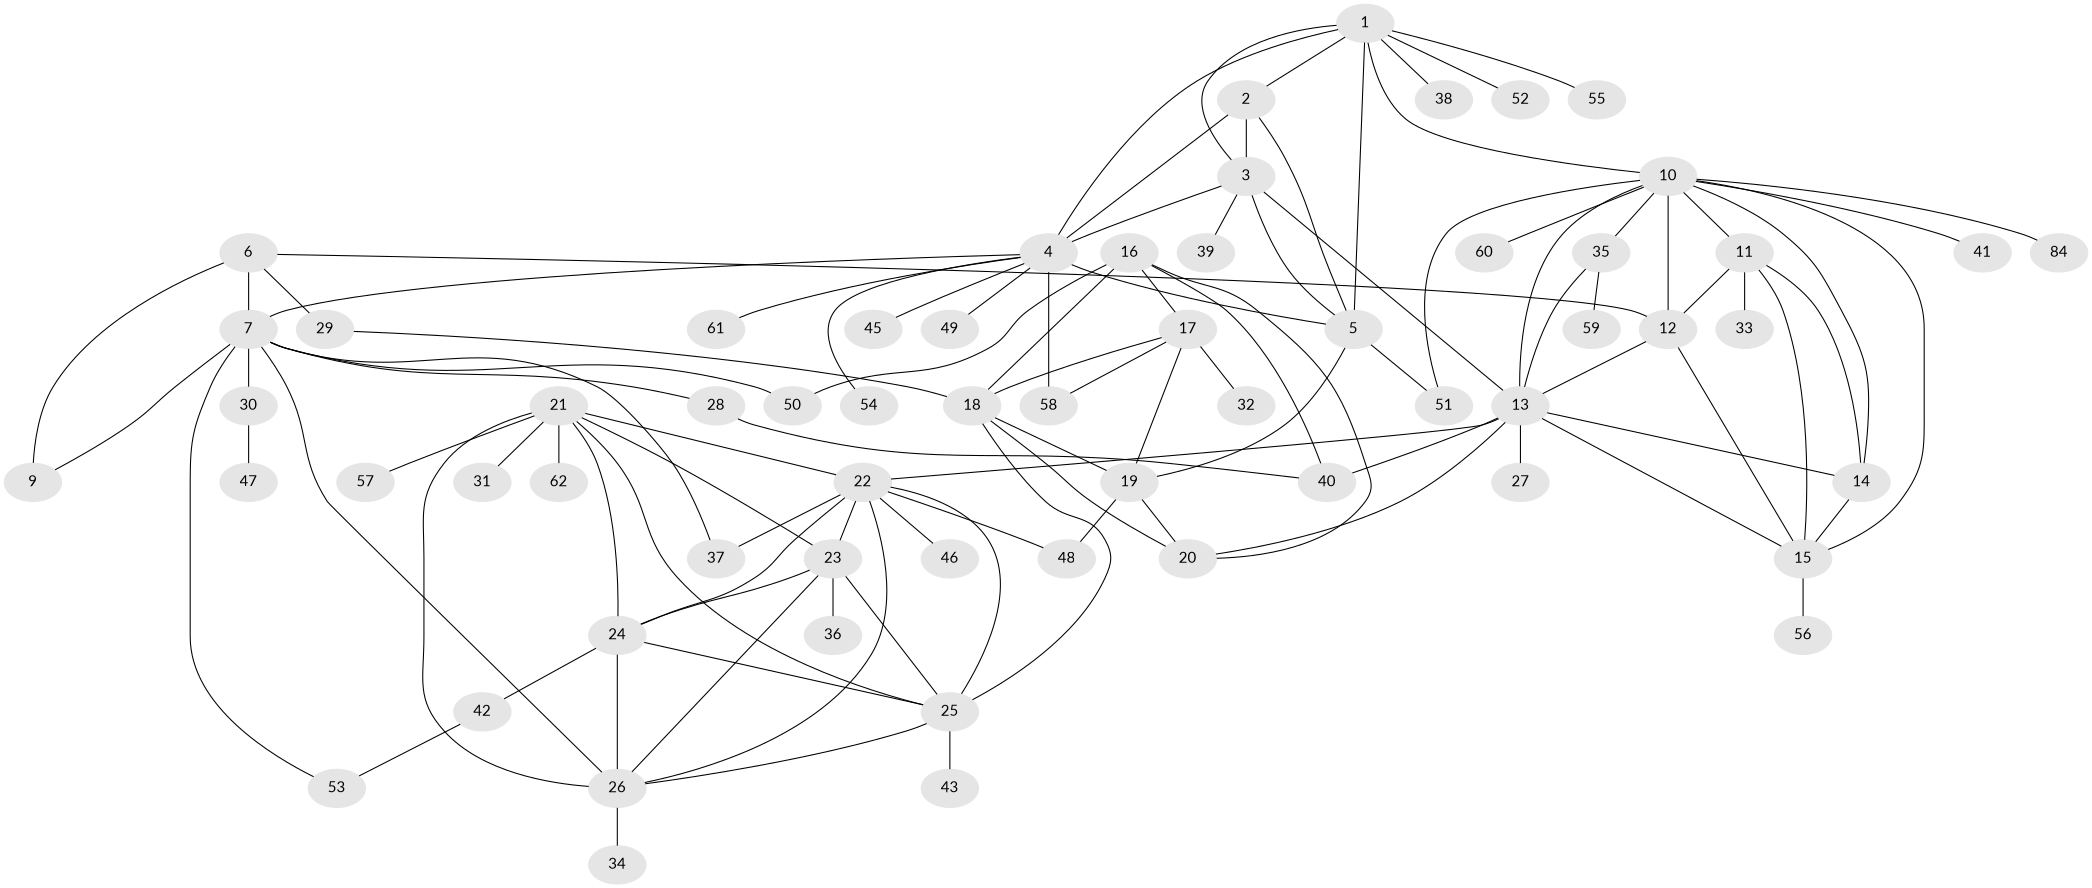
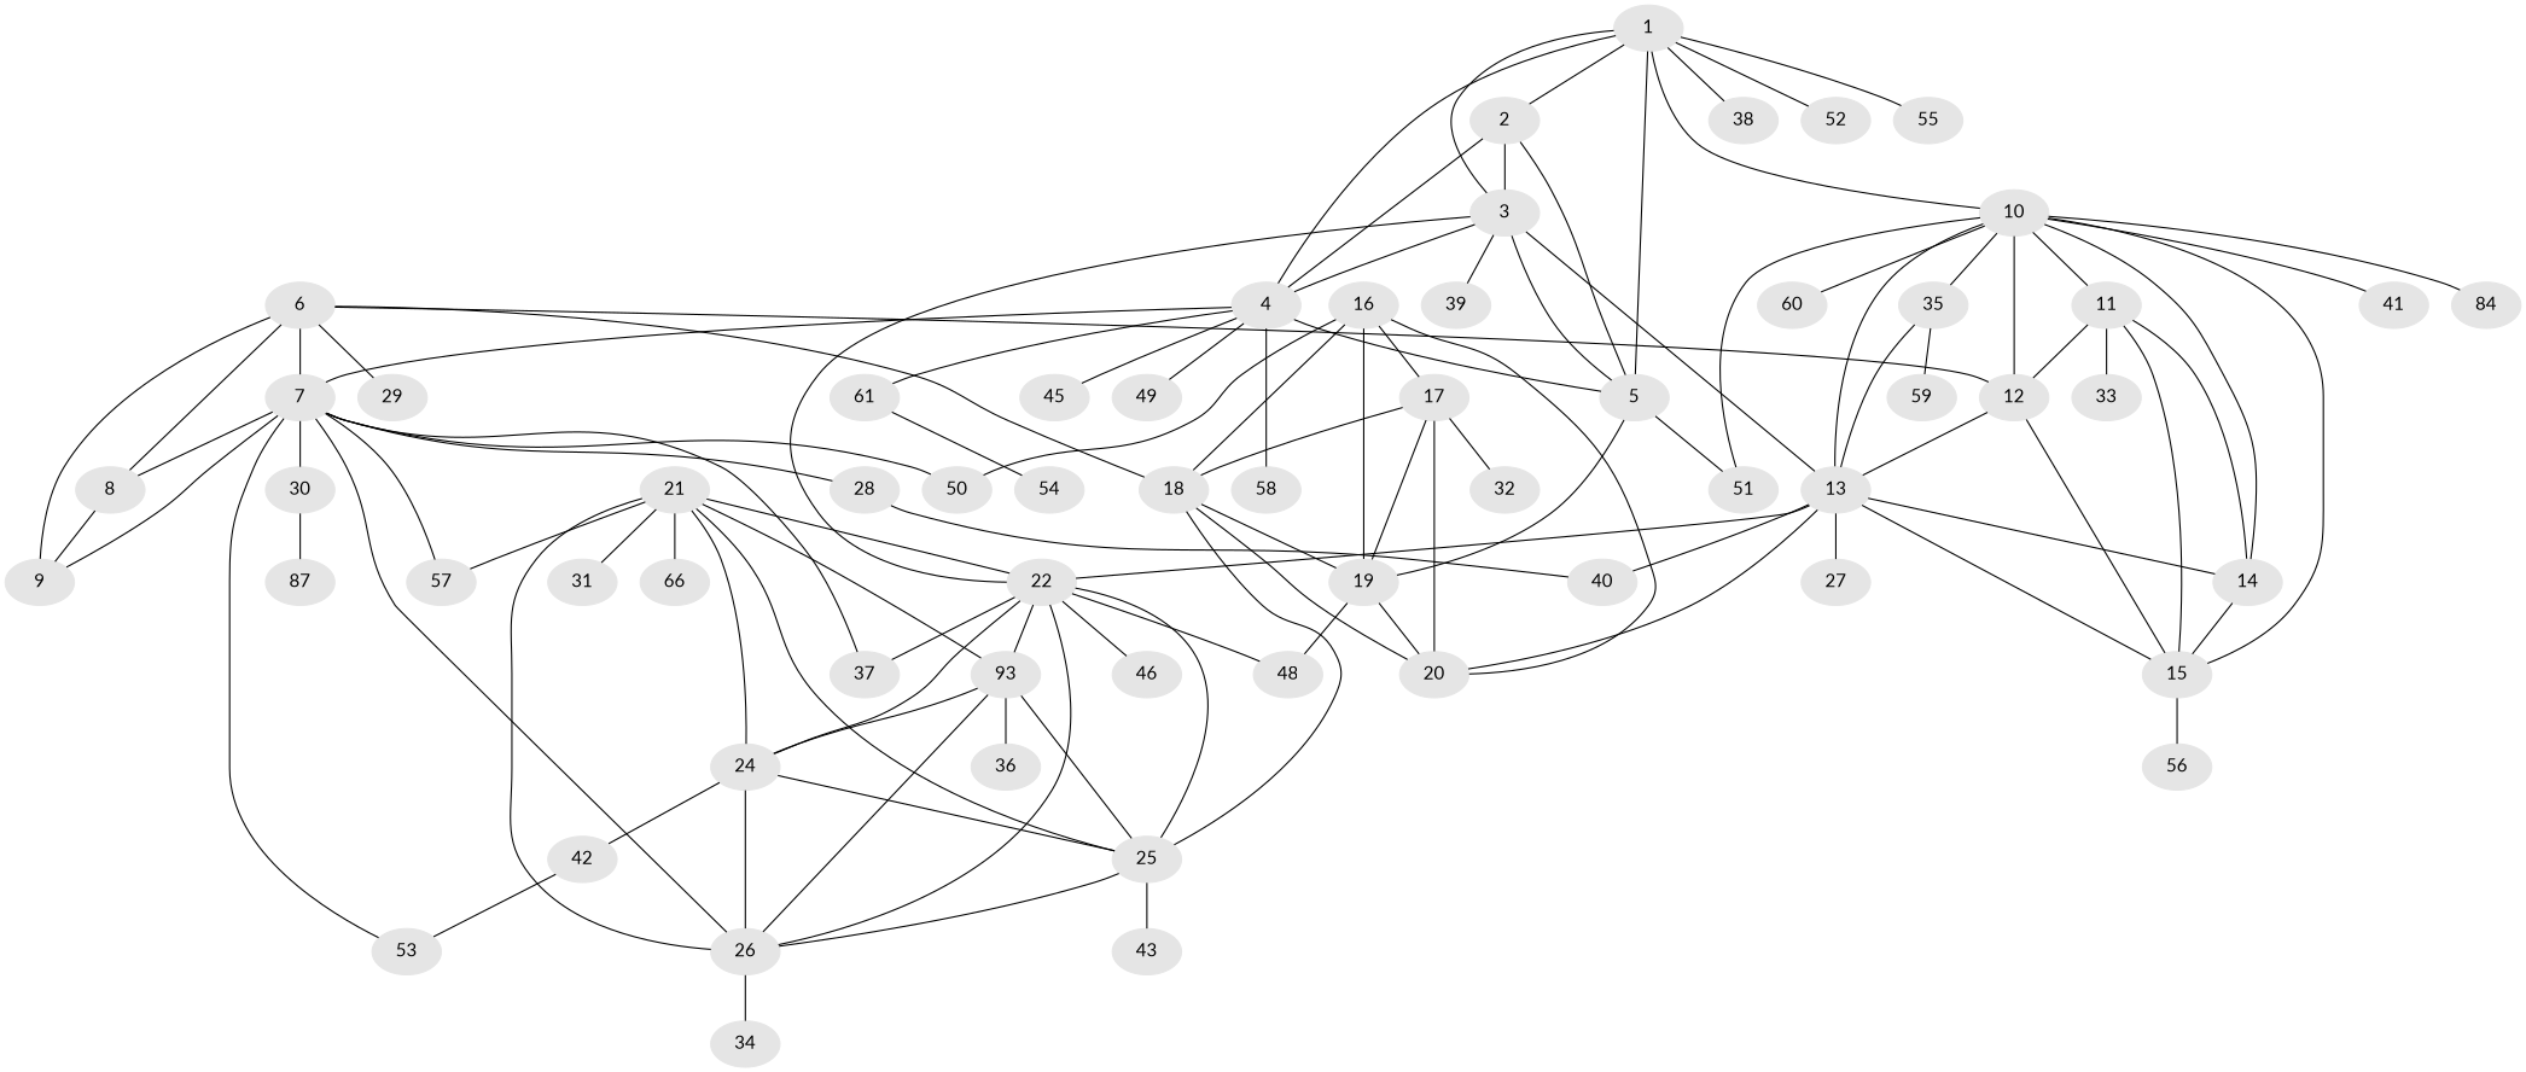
  graph {
    fontname=Lato
    node [color=gray90 fontname=Lato style=filled]
    edge [fontname=Lato weight=1.0]
    1
    2
    3
    4
    5
    10
    38
    52
    55
    13
    22
    39
    7
    45
    49
    54
    58
    61
    19
    51
    12
    11
    14
    15
    35
    41
    n27 [label=84]
    60
    20
    27
    40
    26
    37
    25
    48
-   23
+   23 [label=93]
    24
    46
+   8
    9
    28
    30
    50
    53
    57
    6
    18
    29
    34
-   47
+   47 [label=87]
    33
    56
    59
    16
    17
    32
    43
    21
    31
-   62
+   62 [label=66]
    36
    42
    1 -- 2
    1 -- 3 [weight=2.0]
    1 -- 4
    1 -- 5
    1 -- 10
    1 -- 38
    1 -- 52
    1 -- 55 [weight=2.0]
    2 -- 3 [weight=7.0]
    2 -- 4
    2 -- 5
    3 -- 4 [weight=2.0]
    3 -- 5 [weight=2.0]
    3 -- 13
+   3 -- 22
    3 -- 39
    4 -- 5
    4 -- 7
    4 -- 45
    4 -- 49
-   4 -- 54
+   61 -- 54
    4 -- 58
    4 -- 61
    5 -- 19
    5 -- 51
    10 -- 13
    10 -- 51
    10 -- 12
    10 -- 11
    10 -- 14
    10 -- 15
    10 -- 35
    10 -- 41
    10 -- n27
    10 -- 60
    13 -- 22
    13 -- 14
    13 -- 15
    13 -- 20
    13 -- 27
    13 -- 40
    22 -- 26
    22 -- 37
    22 -- 25
    22 -- 48
    22 -- 23
    22 -- 24
    22 -- 46
    7 -- 26
    7 -- 37
+   7 -- 8
    7 -- 9
    7 -- 28
    7 -- 30
    7 -- 50
    7 -- 53
+   7 -- 57
    19 -- 20
    19 -- 48 [weight=2.0]
    12 -- 13
    12 -- 15
    11 -- 12
    11 -- 14
    11 -- 15
    11 -- 33 [weight=2.0]
    14 -- 15
    15 -- 56 [weight=3.0]
    35 -- 13
    35 -- 59
    26 -- 34
    25 -- 26
    25 -- 43
    23 -- 26
    23 -- 25
    23 -- 24
    23 -- 36
    24 -- 26 [weight=5.0]
    24 -- 25
    24 -- 42
+   8 -- 9
    28 -- 40
    30 -- 47
    6 -- 7 [weight=3.0]
    6 -- 12
+   6 -- 8 [weight=3.0]
    6 -- 9 [weight=3.0]
-   29 -- 18
+   6 -- 18
    6 -- 29 [weight=3.0]
    18 -- 19
    18 -- 20
    18 -- 25
-   16 -- 40
+   16 -- 19
    16 -- 20
    16 -- 50
    16 -- 18
    16 -- 17 [weight=2.0]
    17 -- 19 [weight=2.0]
-   17 -- 58 [weight=2.0]
+   17 -- 20 [weight=2.0]
    17 -- 18 [weight=2.0]
    17 -- 32 [weight=3.0]
    21 -- 22
    21 -- 26
    21 -- 25
    21 -- 23
    21 -- 24
    21 -- 57
    21 -- 31
    21 -- 62
    42 -- 53
  }
